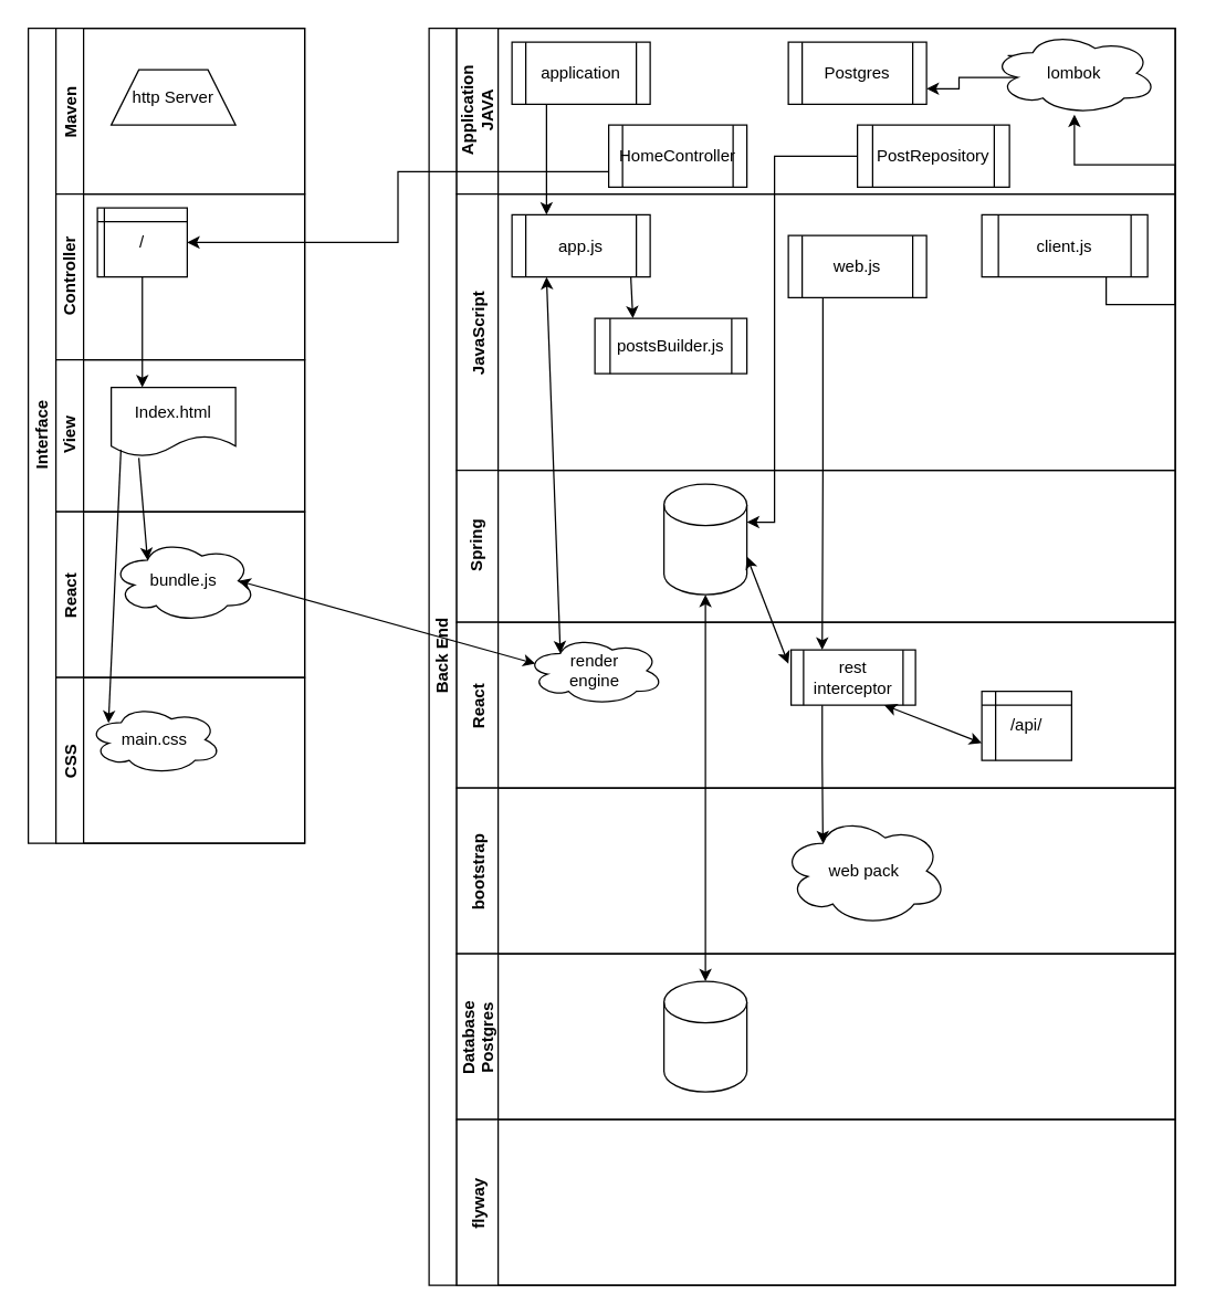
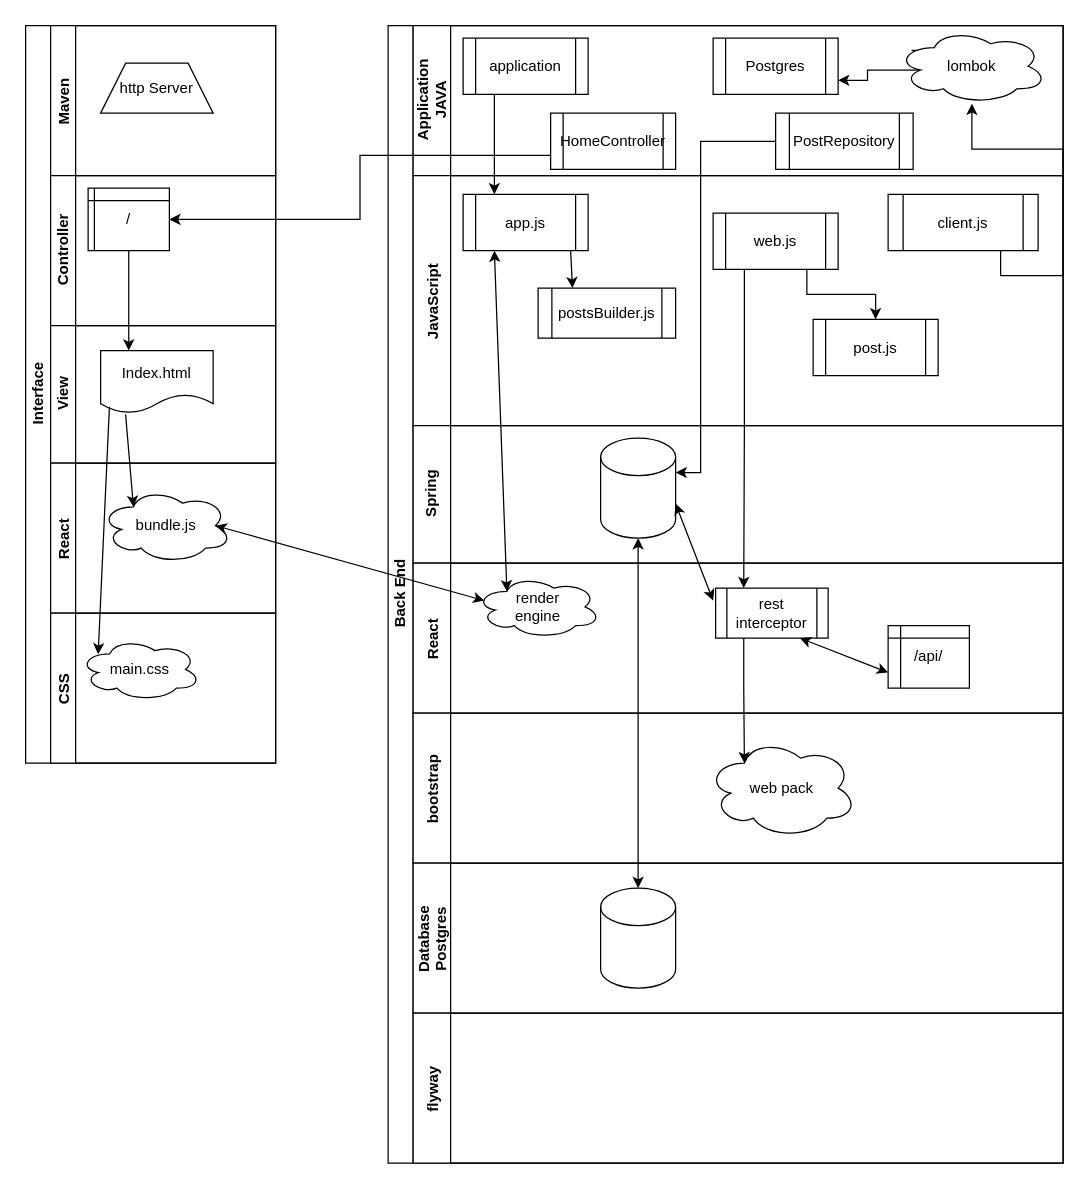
  <mxCell id="0" />
  <mxCell id="1" parent="0" />
  <mxCell id="2" value="Interface" style="swimlane;html=1;childLayout=stackLayout;resizeParent=1;resizeParentMax=0;horizontal=0;startSize=20;horizontalStack=0;" parent="1" vertex="1"><mxGeometry x="20" y="20" width="200" height="590" as="geometry" /></mxCell>
  <mxCell id="3" value="Maven" style="swimlane;startSize=20;horizontal=0;" parent="2" vertex="1"><mxGeometry x="20" width="180" height="120" as="geometry" /></mxCell>
  <mxCell id="4" value="http Server" style="shape=trapezoid;perimeter=trapezoidPerimeter;whiteSpace=wrap;html=1;fixedSize=1;" parent="3" vertex="1"><mxGeometry x="40" y="30" width="90" height="40" as="geometry" /></mxCell>
  <mxCell id="5" value="Controller" style="swimlane;html=1;startSize=20;horizontal=0;" parent="2" vertex="1"><mxGeometry x="20" y="120" width="180" height="120" as="geometry" /></mxCell>
  <mxCell id="6" value="/" style="shape=internalStorage;whiteSpace=wrap;html=1;backgroundOutline=1;dx=5;dy=10;" parent="5" vertex="1"><mxGeometry x="30" y="10" width="65" height="50" as="geometry" /></mxCell>
  <mxCell id="7" value="View" style="swimlane;html=1;startSize=20;horizontal=0;" parent="2" vertex="1"><mxGeometry x="20" y="240" width="180" height="110" as="geometry" /></mxCell>
  <mxCell id="8" value="Index.html" style="shape=document;whiteSpace=wrap;html=1;boundedLbl=1;" parent="7" vertex="1"><mxGeometry x="40" y="20" width="90" height="50" as="geometry" /></mxCell>
  <mxCell id="9" value="" style="endArrow=classic;html=1;exitX=0.5;exitY=1;exitDx=0;exitDy=0;entryX=0.25;entryY=0;entryDx=0;entryDy=0;" parent="2" source="6" target="8" edge="1"><mxGeometry width="50" height="50" relative="1" as="geometry"><mxPoint x="190" y="260" as="sourcePoint" /><mxPoint x="240" y="210" as="targetPoint" /></mxGeometry></mxCell>
  <mxCell id="10" value="React" style="swimlane;startSize=20;horizontal=0;" parent="2" vertex="1"><mxGeometry x="20" y="350" width="180" height="120" as="geometry" /></mxCell>
  <mxCell id="11" value="bundle.js" style="ellipse;shape=cloud;whiteSpace=wrap;html=1;" parent="10" vertex="1"><mxGeometry x="40" y="20" width="105" height="60" as="geometry" /></mxCell>
  <mxCell id="12" value="" style="endArrow=classic;html=1;exitX=0.222;exitY=1.02;exitDx=0;exitDy=0;exitPerimeter=0;entryX=0.25;entryY=0.25;entryDx=0;entryDy=0;entryPerimeter=0;" parent="2" source="8" target="11" edge="1"><mxGeometry width="50" height="50" relative="1" as="geometry"><mxPoint x="100" y="560" as="sourcePoint" /><mxPoint x="150" y="510" as="targetPoint" /></mxGeometry></mxCell>
  <mxCell id="13" value="CSS" style="swimlane;startSize=20;horizontal=0;" parent="2" vertex="1"><mxGeometry x="20" y="470" width="180" height="120" as="geometry" /></mxCell>
  <mxCell id="14" value="main.css" style="ellipse;shape=cloud;whiteSpace=wrap;html=1;" parent="13" vertex="1"><mxGeometry x="23" y="20" width="97" height="50" as="geometry" /></mxCell>
  <mxCell id="15" value="" style="endArrow=classic;html=1;exitX=0.078;exitY=0.9;exitDx=0;exitDy=0;exitPerimeter=0;entryX=0.155;entryY=0.26;entryDx=0;entryDy=0;entryPerimeter=0;" parent="2" source="8" target="14" edge="1"><mxGeometry width="50" height="50" relative="1" as="geometry"><mxPoint x="150" y="560" as="sourcePoint" /><mxPoint x="60" y="860" as="targetPoint" /></mxGeometry></mxCell>
  <mxCell id="16" value="Back End" style="swimlane;html=1;childLayout=stackLayout;resizeParent=1;resizeParentMax=0;horizontal=0;startSize=20;horizontalStack=0;" parent="1" vertex="1"><mxGeometry x="310" y="20" width="540" height="910" as="geometry" /></mxCell>
  <mxCell id="17" value="Application&lt;br&gt;JAVA" style="swimlane;html=1;startSize=30;horizontal=0;" parent="16" vertex="1"><mxGeometry x="20" width="520" height="120" as="geometry" /></mxCell>
  <mxCell id="18" value="application" style="shape=process;whiteSpace=wrap;html=1;backgroundOutline=1;" parent="17" vertex="1"><mxGeometry x="40" y="10" width="100" height="45" as="geometry" /></mxCell>
  <mxCell id="19" value="HomeController" style="shape=process;whiteSpace=wrap;html=1;backgroundOutline=1;" parent="17" vertex="1"><mxGeometry x="110" y="70" width="100" height="45" as="geometry" /></mxCell>
  <mxCell id="20" style="edgeStyle=orthogonalEdgeStyle;rounded=0;orthogonalLoop=1;jettySize=auto;html=1;exitX=0.098;exitY=0.289;exitDx=0;exitDy=0;entryX=0.16;entryY=0.55;entryDx=0;entryDy=0;entryPerimeter=0;exitPerimeter=0;" parent="17" source="24" target="24" edge="1"><mxGeometry relative="1" as="geometry" /></mxCell>
  <mxCell id="21" value="Postgres" style="shape=process;whiteSpace=wrap;html=1;backgroundOutline=1;" parent="17" vertex="1"><mxGeometry x="240" y="10" width="100" height="45" as="geometry" /></mxCell>
  <mxCell id="22" value="PostRepository" style="shape=process;whiteSpace=wrap;html=1;backgroundOutline=1;" parent="17" vertex="1"><mxGeometry x="290" y="70" width="110" height="45" as="geometry" /></mxCell>
  <mxCell id="23" style="edgeStyle=orthogonalEdgeStyle;rounded=0;orthogonalLoop=1;jettySize=auto;html=1;exitX=0.16;exitY=0.55;exitDx=0;exitDy=0;exitPerimeter=0;entryX=1;entryY=0.75;entryDx=0;entryDy=0;" parent="17" source="24" target="21" edge="1"><mxGeometry relative="1" as="geometry" /></mxCell>
  <mxCell id="24" value="lombok" style="ellipse;shape=cloud;whiteSpace=wrap;html=1;" parent="17" vertex="1"><mxGeometry x="387" y="2.5" width="120" height="60" as="geometry" /></mxCell>
  <mxCell id="25" value="JavaScript" style="swimlane;startSize=30;horizontal=0;" parent="16" vertex="1"><mxGeometry x="20" y="120" width="520" height="200" as="geometry" /></mxCell>
  <mxCell id="26" value="app.js" style="shape=process;whiteSpace=wrap;html=1;backgroundOutline=1;" parent="25" vertex="1"><mxGeometry x="40" y="15" width="100" height="45" as="geometry" /></mxCell>
  <mxCell id="27" value="postsBuilder.js" style="shape=process;whiteSpace=wrap;html=1;backgroundOutline=1;" parent="25" vertex="1"><mxGeometry x="100" y="90" width="110" height="40" as="geometry" /></mxCell>
  <mxCell id="28" value="" style="endArrow=classic;html=1;entryX=0.25;entryY=0;entryDx=0;entryDy=0;exitX=0.86;exitY=1;exitDx=0;exitDy=0;exitPerimeter=0;" parent="25" source="26" target="27" edge="1"><mxGeometry width="50" height="50" relative="1" as="geometry"><mxPoint x="30" y="200" as="sourcePoint" /><mxPoint x="80" y="150" as="targetPoint" /></mxGeometry></mxCell>
  <mxCell id="29" value="client.js" style="shape=process;whiteSpace=wrap;html=1;backgroundOutline=1;" parent="25" vertex="1"><mxGeometry x="380" y="15" width="120" height="45" as="geometry" /></mxCell>
+ <mxCell id="30" value="post.js" style="shape=process;whiteSpace=wrap;html=1;backgroundOutline=1;" parent="25" vertex="1"><mxGeometry x="320" y="115" width="100" height="45" as="geometry" /></mxCell>
+ <mxCell id="31" style="edgeStyle=orthogonalEdgeStyle;rounded=0;orthogonalLoop=1;jettySize=auto;html=1;exitX=0.75;exitY=1;exitDx=0;exitDy=0;entryX=0.5;entryY=0;entryDx=0;entryDy=0;" parent="25" source="32" target="30" edge="1"><mxGeometry relative="1" as="geometry" /></mxCell>
  <mxCell id="32" value="web.js" style="shape=process;whiteSpace=wrap;html=1;backgroundOutline=1;" parent="25" vertex="1"><mxGeometry x="240" y="30" width="100" height="45" as="geometry" /></mxCell>
  <mxCell id="33" value="Spring" style="swimlane;html=1;startSize=30;horizontal=0;" parent="16" vertex="1"><mxGeometry x="20" y="320" width="520" height="110" as="geometry" /></mxCell>
  <mxCell id="34" value="" style="shape=cylinder3;whiteSpace=wrap;html=1;boundedLbl=1;backgroundOutline=1;size=15;" parent="33" vertex="1"><mxGeometry x="150" y="10" width="60" height="80" as="geometry" /></mxCell>
  <mxCell id="35" value="React" style="swimlane;startSize=30;horizontal=0;" parent="16" vertex="1"><mxGeometry x="20" y="430" width="520" height="120" as="geometry" /></mxCell>
  <mxCell id="36" value="render&lt;br&gt;engine" style="ellipse;shape=cloud;whiteSpace=wrap;html=1;" parent="35" vertex="1"><mxGeometry x="50" y="10" width="100" height="50" as="geometry" /></mxCell>
  <mxCell id="37" value="rest interceptor" style="shape=process;whiteSpace=wrap;html=1;backgroundOutline=1;" parent="35" vertex="1"><mxGeometry x="242" y="20" width="90" height="40" as="geometry" /></mxCell>
  <mxCell id="38" value="/api/" style="shape=internalStorage;whiteSpace=wrap;html=1;backgroundOutline=1;dx=10;dy=10;" parent="35" vertex="1"><mxGeometry x="380" y="50" width="65" height="50" as="geometry" /></mxCell>
  <mxCell id="39" value="" style="endArrow=classic;startArrow=classic;html=1;entryX=0;entryY=0.75;entryDx=0;entryDy=0;exitX=0.75;exitY=1;exitDx=0;exitDy=0;" parent="35" source="37" target="38" edge="1"><mxGeometry width="50" height="50" relative="1" as="geometry"><mxPoint x="90" y="-70" as="sourcePoint" /><mxPoint x="140" y="-120" as="targetPoint" /></mxGeometry></mxCell>
  <mxCell id="40" value="" style="endArrow=classic;startArrow=classic;html=1;exitX=1;exitY=0;exitDx=0;exitDy=52.5;exitPerimeter=0;" parent="35" source="34" edge="1"><mxGeometry width="50" height="50" relative="1" as="geometry"><mxPoint x="200" y="80" as="sourcePoint" /><mxPoint x="240" y="30" as="targetPoint" /></mxGeometry></mxCell>
  <mxCell id="41" value="" style="endArrow=classic;startArrow=classic;html=1;entryX=0.25;entryY=1;entryDx=0;entryDy=0;exitX=0.25;exitY=0.25;exitDx=0;exitDy=0;exitPerimeter=0;" parent="16" source="36" target="26" edge="1"><mxGeometry width="50" height="50" relative="1" as="geometry"><mxPoint x="50" y="320" as="sourcePoint" /><mxPoint x="100" y="270" as="targetPoint" /></mxGeometry></mxCell>
  <mxCell id="42" value="bootstrap" style="swimlane;startSize=30;horizontal=0;" parent="16" vertex="1"><mxGeometry x="20" y="550" width="520" height="120" as="geometry" /></mxCell>
  <mxCell id="43" value="web pack" style="ellipse;shape=cloud;whiteSpace=wrap;html=1;" parent="42" vertex="1"><mxGeometry x="235" y="20" width="120" height="80" as="geometry" /></mxCell>
  <mxCell id="44" value="" style="endArrow=classic;startArrow=classic;html=1;entryX=0.5;entryY=1;entryDx=0;entryDy=0;entryPerimeter=0;exitX=0.5;exitY=0;exitDx=0;exitDy=0;exitPerimeter=0;" parent="16" source="51" target="34" edge="1"><mxGeometry width="50" height="50" relative="1" as="geometry"><mxPoint x="110" y="400" as="sourcePoint" /><mxPoint x="160" y="350" as="targetPoint" /></mxGeometry></mxCell>
  <mxCell id="45" style="edgeStyle=orthogonalEdgeStyle;rounded=0;orthogonalLoop=1;jettySize=auto;html=1;exitX=0.25;exitY=1;exitDx=0;exitDy=0;entryX=0.25;entryY=0;entryDx=0;entryDy=0;" parent="16" source="32" target="37" edge="1"><mxGeometry relative="1" as="geometry" /></mxCell>
  <mxCell id="46" style="edgeStyle=orthogonalEdgeStyle;rounded=0;orthogonalLoop=1;jettySize=auto;html=1;exitX=0.75;exitY=1;exitDx=0;exitDy=0;" parent="16" source="29" target="24" edge="1"><mxGeometry relative="1" as="geometry" /></mxCell>
  <mxCell id="47" style="edgeStyle=orthogonalEdgeStyle;rounded=0;orthogonalLoop=1;jettySize=auto;html=1;exitX=0.25;exitY=1;exitDx=0;exitDy=0;entryX=0.25;entryY=0.25;entryDx=0;entryDy=0;entryPerimeter=0;" parent="16" source="37" target="43" edge="1"><mxGeometry relative="1" as="geometry" /></mxCell>
  <mxCell id="48" style="edgeStyle=orthogonalEdgeStyle;rounded=0;orthogonalLoop=1;jettySize=auto;html=1;exitX=0;exitY=0.5;exitDx=0;exitDy=0;entryX=1;entryY=0;entryDx=0;entryDy=27.5;entryPerimeter=0;" parent="16" source="22" target="34" edge="1"><mxGeometry relative="1" as="geometry"><Array as="points"><mxPoint x="250" y="93" /><mxPoint x="250" y="358" /></Array></mxGeometry></mxCell>
  <mxCell id="49" style="edgeStyle=orthogonalEdgeStyle;rounded=0;orthogonalLoop=1;jettySize=auto;html=1;exitX=0.25;exitY=1;exitDx=0;exitDy=0;entryX=0.25;entryY=0;entryDx=0;entryDy=0;" parent="16" source="18" target="26" edge="1"><mxGeometry relative="1" as="geometry" /></mxCell>
  <mxCell id="50" value="Database&#10;Postgres" style="swimlane;startSize=30;horizontal=0;" parent="16" vertex="1"><mxGeometry x="20" y="670" width="520" height="120" as="geometry" /></mxCell>
  <mxCell id="51" value="" style="shape=cylinder3;whiteSpace=wrap;html=1;boundedLbl=1;backgroundOutline=1;size=15;" parent="50" vertex="1"><mxGeometry x="150" y="20" width="60" height="80" as="geometry" /></mxCell>
  <mxCell id="52" value="flyway" style="swimlane;startSize=30;horizontal=0;" parent="16" vertex="1"><mxGeometry x="20" y="790" width="520" height="120" as="geometry" /></mxCell>
  <mxCell id="53" value="" style="endArrow=classic;startArrow=classic;html=1;exitX=0.875;exitY=0.5;exitDx=0;exitDy=0;exitPerimeter=0;entryX=0.07;entryY=0.4;entryDx=0;entryDy=0;entryPerimeter=0;" parent="1" source="11" target="36" edge="1"><mxGeometry width="50" height="50" relative="1" as="geometry"><mxPoint x="200" y="400" as="sourcePoint" /><mxPoint x="400" y="350" as="targetPoint" /></mxGeometry></mxCell>
  <mxCell id="54" style="edgeStyle=orthogonalEdgeStyle;rounded=0;orthogonalLoop=1;jettySize=auto;html=1;exitX=0;exitY=0.75;exitDx=0;exitDy=0;entryX=1;entryY=0.5;entryDx=0;entryDy=0;" parent="1" source="19" target="6" edge="1"><mxGeometry relative="1" as="geometry" /></mxCell>
